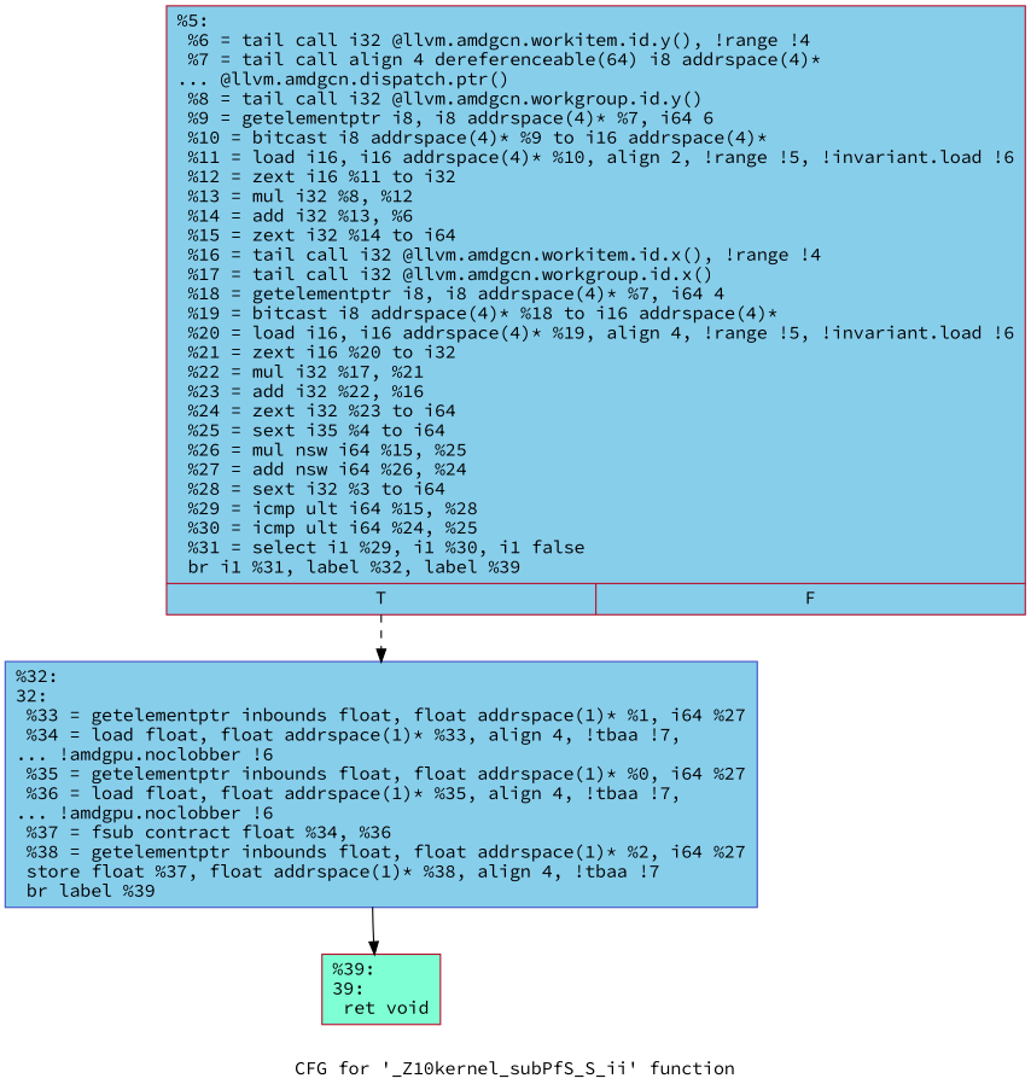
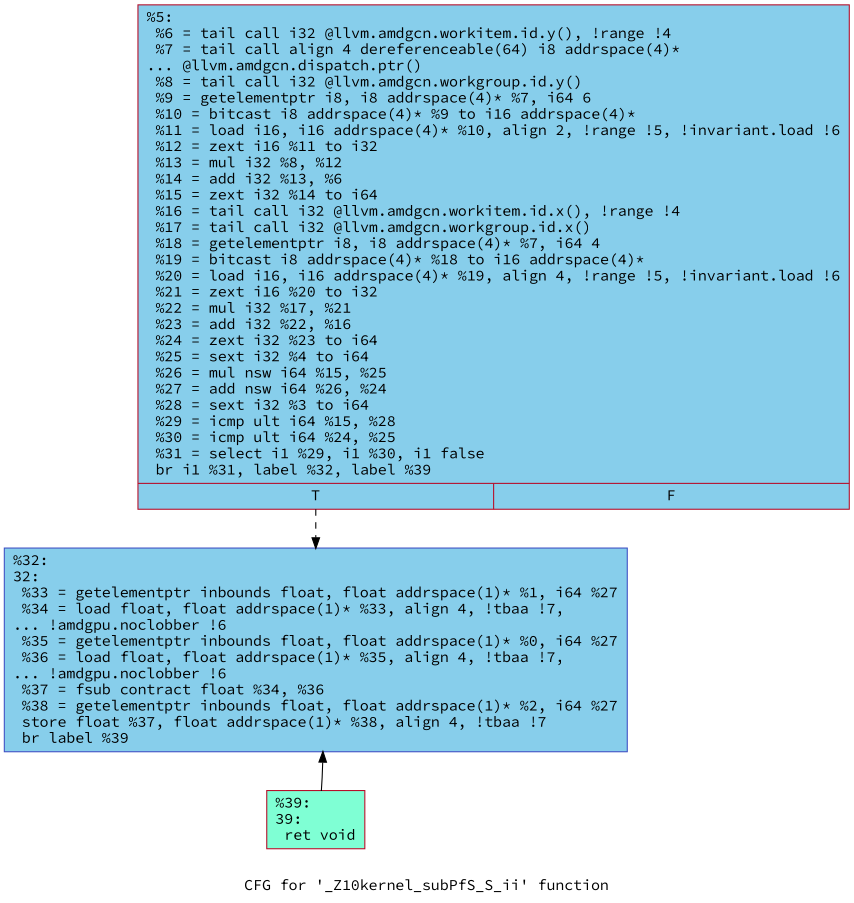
  digraph {
    fontname="Source Code Pro"
    label="CFG for '_Z10kernel_subPfS_S_ii' function"
    node [color="#b70d28ff" fillcolor=skyblue fontname="Source Code Pro" shape=record style=filled]
    edge [fontname="Source Code Pro"]
-   n1 [label="{%5:\l  %6 = tail call i32 @llvm.amdgcn.workitem.id.y(), !range !4\l  %7 = tail call align 4 dereferenceable(64) i8 addrspace(4)*\l... @llvm.amdgcn.dispatch.ptr()\l  %8 = tail call i32 @llvm.amdgcn.workgroup.id.y()\l  %9 = getelementptr i8, i8 addrspace(4)* %7, i64 6\l  %10 = bitcast i8 addrspace(4)* %9 to i16 addrspace(4)*\l  %11 = load i16, i16 addrspace(4)* %10, align 2, !range !5, !invariant.load !6\l  %12 = zext i16 %11 to i32\l  %13 = mul i32 %8, %12\l  %14 = add i32 %13, %6\l  %15 = zext i32 %14 to i64\l  %16 = tail call i32 @llvm.amdgcn.workitem.id.x(), !range !4\l  %17 = tail call i32 @llvm.amdgcn.workgroup.id.x()\l  %18 = getelementptr i8, i8 addrspace(4)* %7, i64 4\l  %19 = bitcast i8 addrspace(4)* %18 to i16 addrspace(4)*\l  %20 = load i16, i16 addrspace(4)* %19, align 4, !range !5, !invariant.load !6\l  %21 = zext i16 %20 to i32\l  %22 = mul i32 %17, %21\l  %23 = add i32 %22, %16\l  %24 = zext i32 %23 to i64\l  %25 = sext i35 %4 to i64\l  %26 = mul nsw i64 %15, %25\l  %27 = add nsw i64 %26, %24\l  %28 = sext i32 %3 to i64\l  %29 = icmp ult i64 %15, %28\l  %30 = icmp ult i64 %24, %25\l  %31 = select i1 %29, i1 %30, i1 false\l  br i1 %31, label %32, label %39\l|{<s0>T|<s1>F}}"]
+   n1 [label="{%5:\l  %6 = tail call i32 @llvm.amdgcn.workitem.id.y(), !range !4\l  %7 = tail call align 4 dereferenceable(64) i8 addrspace(4)*\l... @llvm.amdgcn.dispatch.ptr()\l  %8 = tail call i32 @llvm.amdgcn.workgroup.id.y()\l  %9 = getelementptr i8, i8 addrspace(4)* %7, i64 6\l  %10 = bitcast i8 addrspace(4)* %9 to i16 addrspace(4)*\l  %11 = load i16, i16 addrspace(4)* %10, align 2, !range !5, !invariant.load !6\l  %12 = zext i16 %11 to i32\l  %13 = mul i32 %8, %12\l  %14 = add i32 %13, %6\l  %15 = zext i32 %14 to i64\l  %16 = tail call i32 @llvm.amdgcn.workitem.id.x(), !range !4\l  %17 = tail call i32 @llvm.amdgcn.workgroup.id.x()\l  %18 = getelementptr i8, i8 addrspace(4)* %7, i64 4\l  %19 = bitcast i8 addrspace(4)* %18 to i16 addrspace(4)*\l  %20 = load i16, i16 addrspace(4)* %19, align 4, !range !5, !invariant.load !6\l  %21 = zext i16 %20 to i32\l  %22 = mul i32 %17, %21\l  %23 = add i32 %22, %16\l  %24 = zext i32 %23 to i64\l  %25 = sext i32 %4 to i64\l  %26 = mul nsw i64 %15, %25\l  %27 = add nsw i64 %26, %24\l  %28 = sext i32 %3 to i64\l  %29 = icmp ult i64 %15, %28\l  %30 = icmp ult i64 %24, %25\l  %31 = select i1 %29, i1 %30, i1 false\l  br i1 %31, label %32, label %39\l|{<s0>T|<s1>F}}"]
    n2 [color="#3d50c3ff" label="{%32:\l32:                                               \l  %33 = getelementptr inbounds float, float addrspace(1)* %1, i64 %27\l  %34 = load float, float addrspace(1)* %33, align 4, !tbaa !7,\l... !amdgpu.noclobber !6\l  %35 = getelementptr inbounds float, float addrspace(1)* %0, i64 %27\l  %36 = load float, float addrspace(1)* %35, align 4, !tbaa !7,\l... !amdgpu.noclobber !6\l  %37 = fsub contract float %34, %36\l  %38 = getelementptr inbounds float, float addrspace(1)* %2, i64 %27\l  store float %37, float addrspace(1)* %38, align 4, !tbaa !7\l  br label %39\l}"]
    n3 [fillcolor=aquamarine label="{%39:\l39:                                               \l  ret void\l}"]
    n1 -> n2 [style=dashed tailport=s0]
-   n2 -> n3 [style=solid]
+   n3 -> n2 [style=solid]
  }
